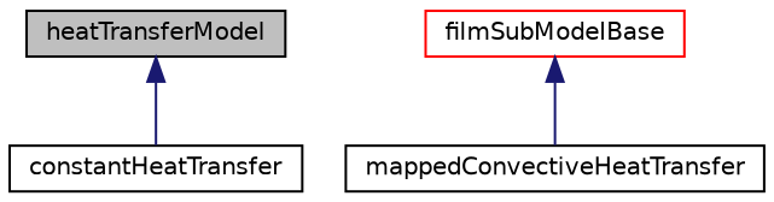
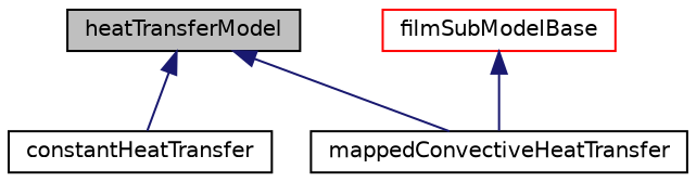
  digraph {
    node [color=black fontname=Helvetica fontsize=10 shape=record]
    edge [color=midnightblue dir=back fontname=Helvetica fontsize=10 labelfontname=Helvetica labelfontsize=10 style=solid]
    n1 [fillcolor=grey75 fontcolor=black height=0.2 label=heatTransferModel style=filled width=0.4]
    n2 [height=0.2 label=constantHeatTransfer width=0.4]
    n3 [height=0.2 label=mappedConvectiveHeatTransfer width=0.4]
    n4 [color=red height=0.2 label=filmSubModelBase width=0.4]
    n1 -> n2
+   n1 -> n3
    n4 -> n3
  }
